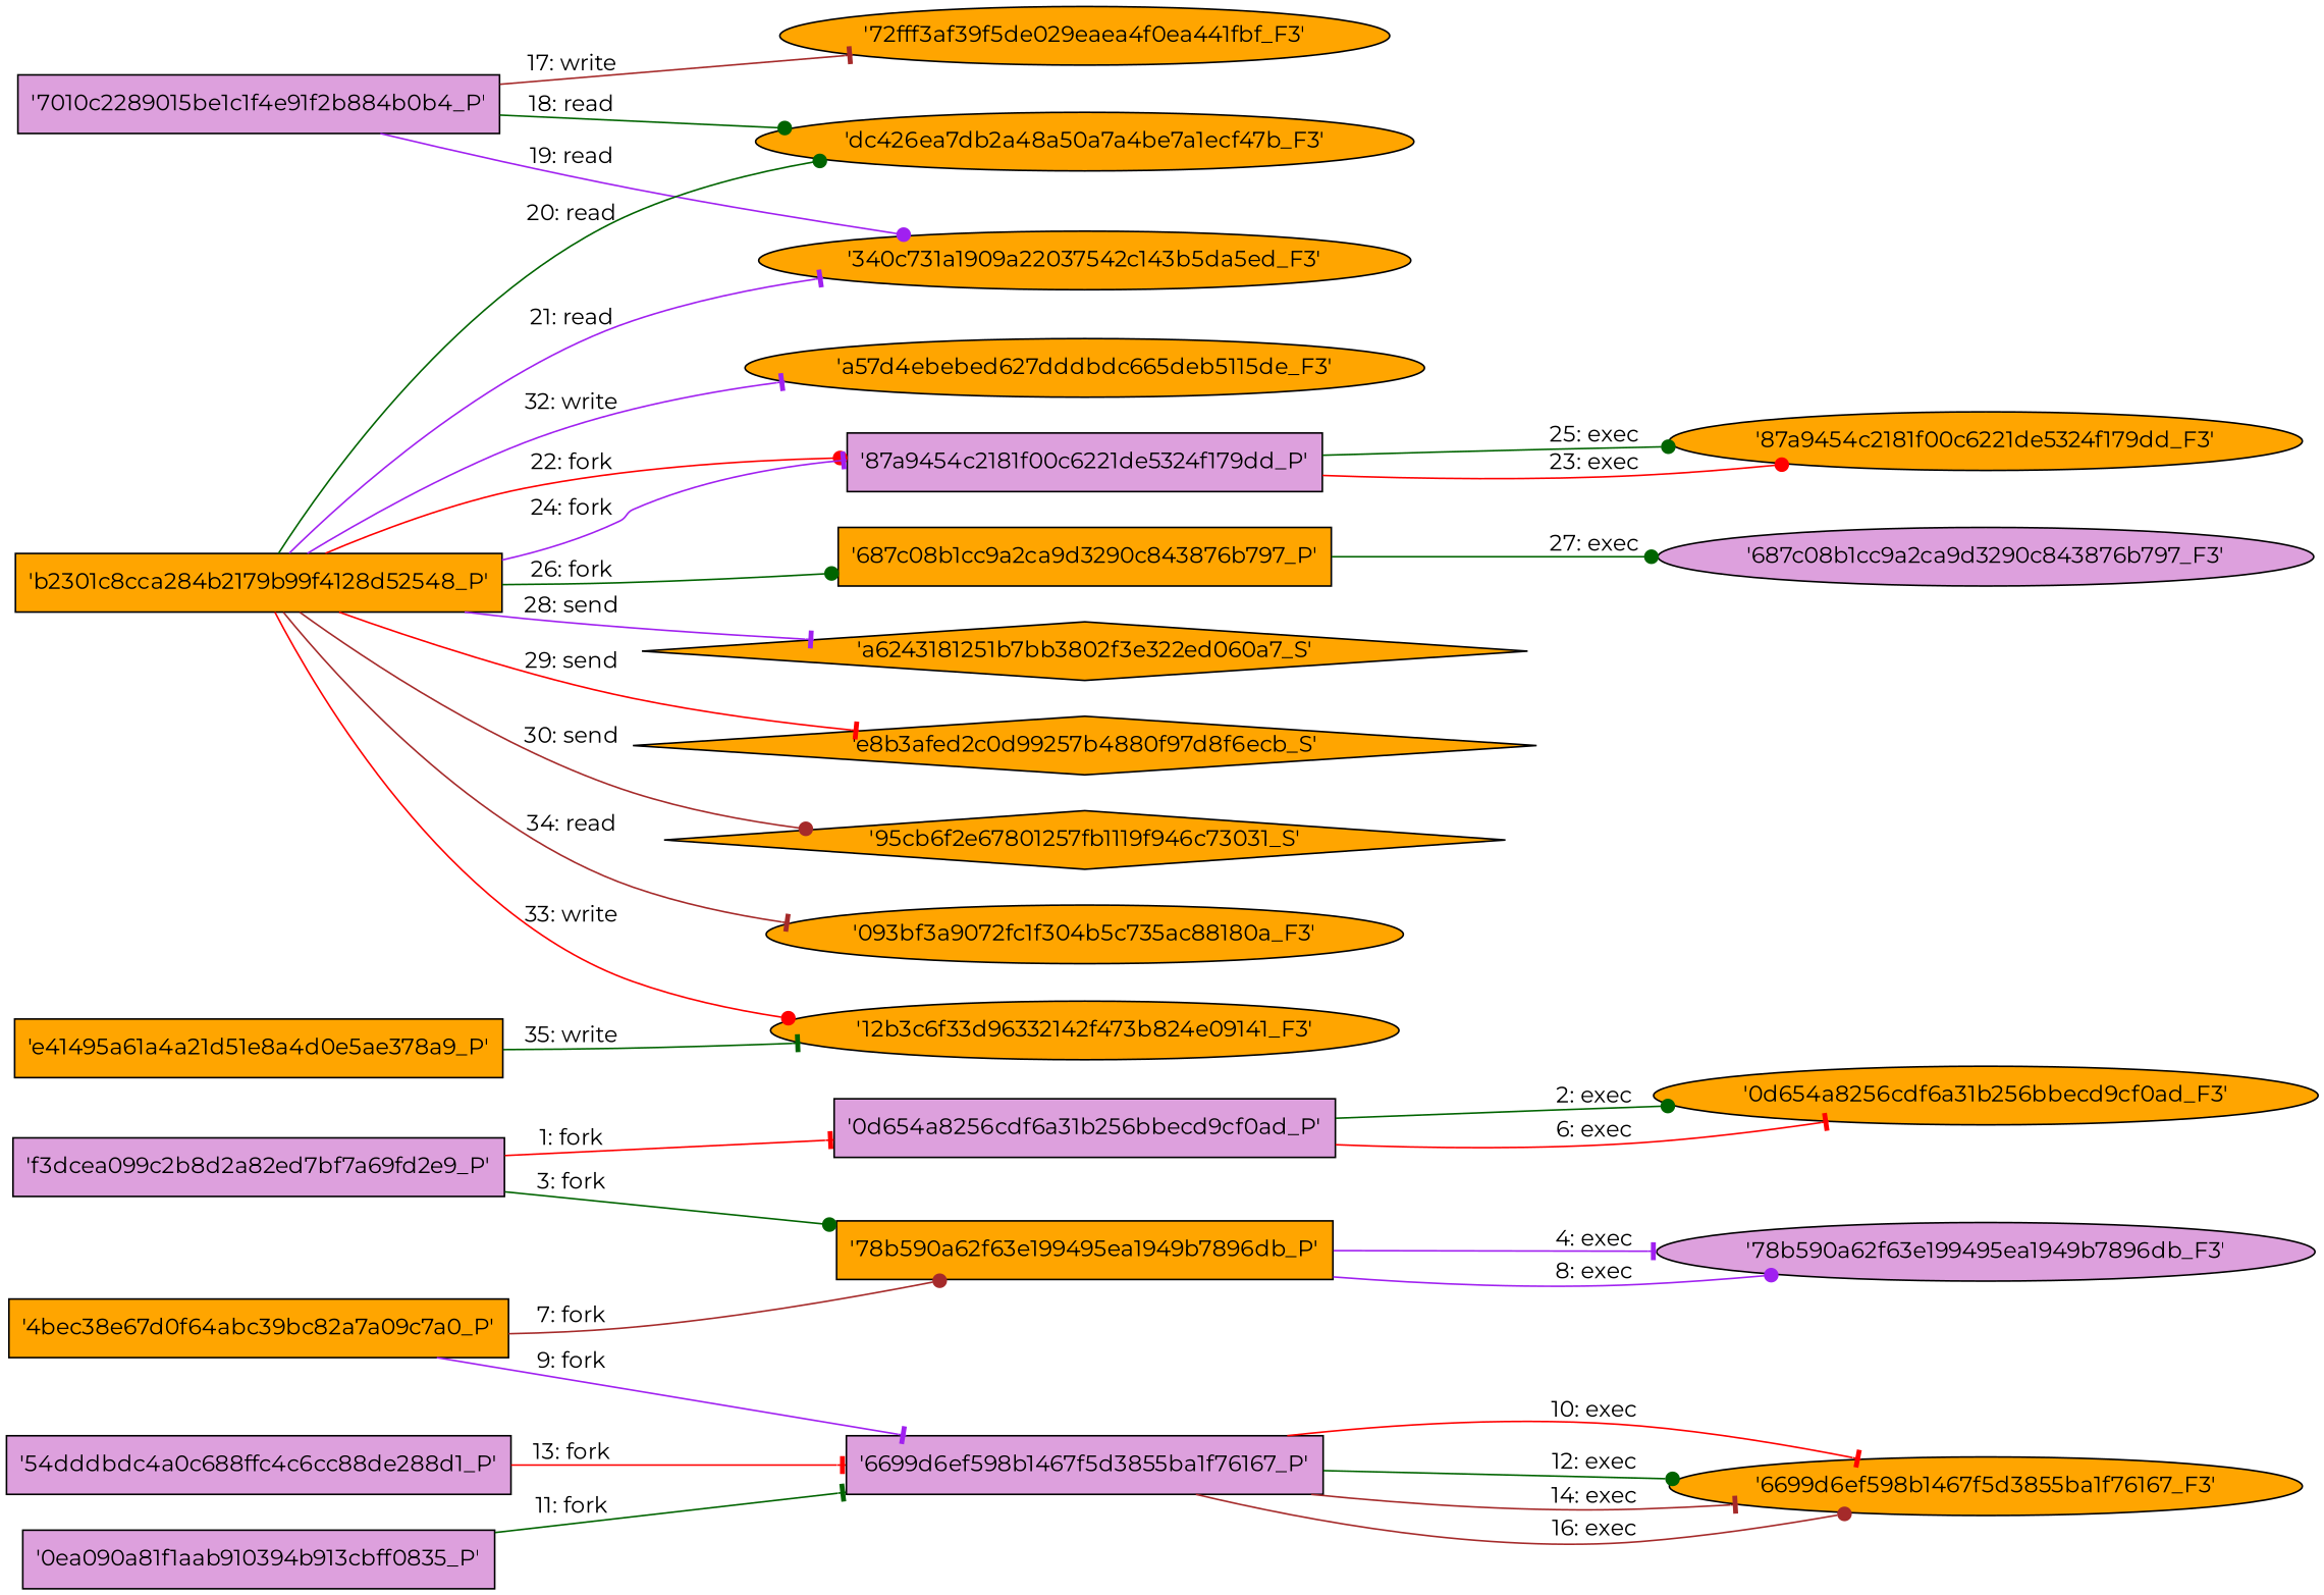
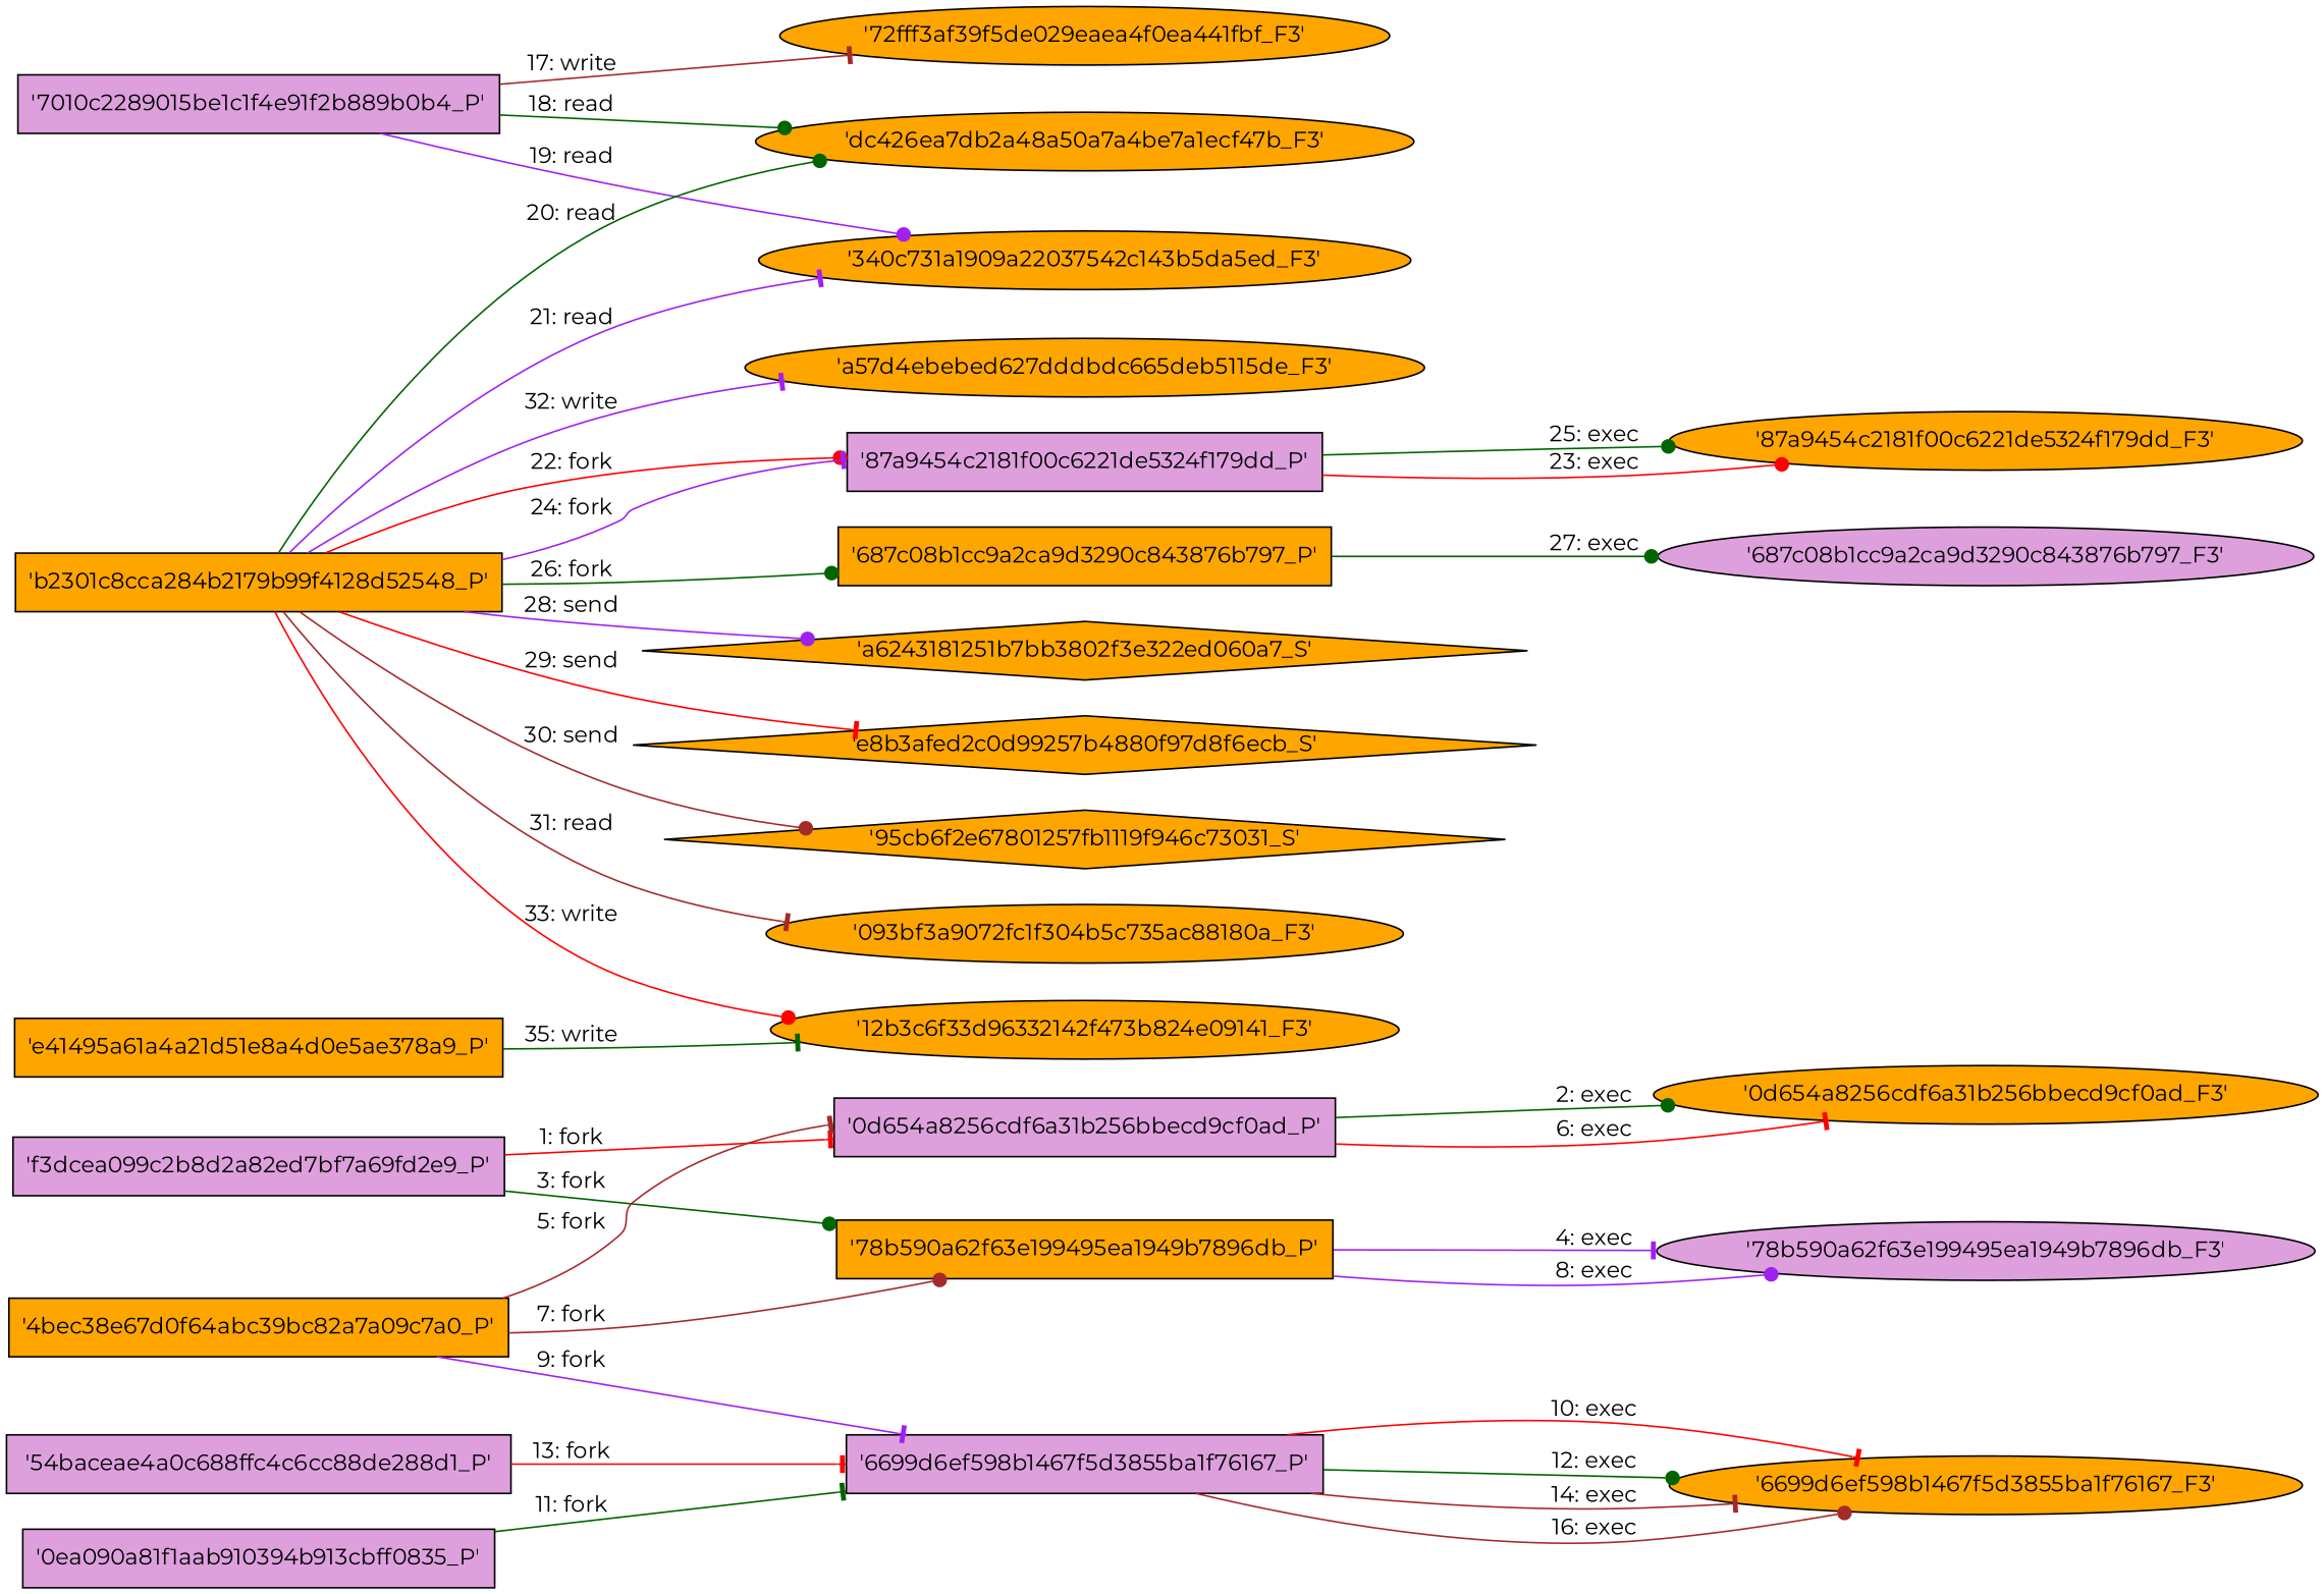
  digraph {
    engine=neato
    fixedsize=false
    fontname=Montserrat
    fontsize=10
    nodesep=0.3
    rankdir=LR
    ranksep=0
    splines=true
    node [fillcolor=orange fontname=Montserrat node_type=Process shape=box style=filled]
    edge [arrowhead=tee color=darkgreen fontname=Montserrat]
    "'f3dcea099c2b8d2a82ed7bf7a69fd2e9_P'" [fillcolor=plum]
    "'0d654a8256cdf6a31b256bbecd9cf0ad_P'" [fillcolor=plum]
    "'78b590a62f63e199495ea1949b7896db_P'"
    "'0d654a8256cdf6a31b256bbecd9cf0ad_F3'" [node_type=File shape=ellipse]
    "'78b590a62f63e199495ea1949b7896db_F3'" [fillcolor=plum node_type=File shape=ellipse]
    "'4bec38e67d0f64abc39bc82a7a09c7a0_P'"
    "'6699d6ef598b1467f5d3855ba1f76167_P'" [fillcolor=plum]
    "'6699d6ef598b1467f5d3855ba1f76167_F3'" [node_type=File shape=ellipse]
    "'0ea090a81f1aab910394b913cbff0835_P'" [fillcolor=plum]
-   "'54baceae4a0c688ffc4c6cc88de288d1_P'" [fillcolor=plum label="'54dddbdc4a0c688ffc4c6cc88de288d1_P'"]
-   "'7010c2289015be1c1f4e91f2b884b0b4_P'" [fillcolor=plum]
+   "'54baceae4a0c688ffc4c6cc88de288d1_P'" [fillcolor=plum]
+   "'7010c2289015be1c1f4e91f2b884b0b4_P'" [fillcolor=plum label="'7010c2289015be1c1f4e91f2b889b0b4_P'"]
    "'72fff3af39f5de029eaea4f0ea441fbf_F3'" [node_type=file shape=ellipse]
    "'dc426ea7db2a48a50a7a4be7a1ecf47b_F3'" [node_type=file shape=ellipse]
    "'340c731a1909a22037542c143b5da5ed_F3'" [node_type=file shape=ellipse]
    "'b2301c8cca284b2179b99f4128d52548_P'"
    "'87a9454c2181f00c6221de5324f179dd_P'" [fillcolor=plum]
    "'687c08b1cc9a2ca9d3290c843876b797_P'"
    "'a6243181251b7bb3802f3e322ed060a7_S'" [node_type=Socket shape=diamond]
    "'e8b3afed2c0d99257b4880f97d8f6ecb_S'" [node_type=Socket shape=diamond]
    "'95cb6f2e67801257fb1119f946c73031_S'" [node_type=Socket shape=diamond]
    "'093bf3a9072fc1f304b5c735ac88180a_F3'" [node_type=file shape=ellipse]
    "'a57d4ebebed627dddbdc665deb5115de_F3'" [node_type=file shape=ellipse]
    n23 [label="'12b3c6f33d96332142f473b824e09141_F3'" node_type=file shape=ellipse]
    "'87a9454c2181f00c6221de5324f179dd_F3'" [node_type=File shape=ellipse]
    "'687c08b1cc9a2ca9d3290c843876b797_F3'" [fillcolor=plum node_type=File shape=ellipse]
    "'e41495a61a4a21d51e8a4d0e5ae378a9_P'"
    "'f3dcea099c2b8d2a82ed7bf7a69fd2e9_P'" -> "'0d654a8256cdf6a31b256bbecd9cf0ad_P'" [color=red label="1: fork"]
    "'f3dcea099c2b8d2a82ed7bf7a69fd2e9_P'" -> "'78b590a62f63e199495ea1949b7896db_P'" [arrowhead=dot label="3: fork"]
    "'0d654a8256cdf6a31b256bbecd9cf0ad_P'" -> "'0d654a8256cdf6a31b256bbecd9cf0ad_F3'" [arrowhead=dot label="2: exec"]
    "'0d654a8256cdf6a31b256bbecd9cf0ad_P'" -> "'0d654a8256cdf6a31b256bbecd9cf0ad_F3'" [color=red label="6: exec"]
    "'78b590a62f63e199495ea1949b7896db_P'" -> "'78b590a62f63e199495ea1949b7896db_F3'" [color=purple label="4: exec"]
    "'78b590a62f63e199495ea1949b7896db_P'" -> "'78b590a62f63e199495ea1949b7896db_F3'" [arrowhead=dot color=purple label="8: exec"]
+   "'4bec38e67d0f64abc39bc82a7a09c7a0_P'" -> "'0d654a8256cdf6a31b256bbecd9cf0ad_P'" [color=brown label="5: fork"]
    "'4bec38e67d0f64abc39bc82a7a09c7a0_P'" -> "'78b590a62f63e199495ea1949b7896db_P'" [arrowhead=dot color=brown label="7: fork"]
    "'4bec38e67d0f64abc39bc82a7a09c7a0_P'" -> "'6699d6ef598b1467f5d3855ba1f76167_P'" [color=purple label="9: fork"]
    "'6699d6ef598b1467f5d3855ba1f76167_P'" -> "'6699d6ef598b1467f5d3855ba1f76167_F3'" [color=red label="10: exec"]
    "'6699d6ef598b1467f5d3855ba1f76167_P'" -> "'6699d6ef598b1467f5d3855ba1f76167_F3'" [arrowhead=dot label="12: exec"]
    "'6699d6ef598b1467f5d3855ba1f76167_P'" -> "'6699d6ef598b1467f5d3855ba1f76167_F3'" [color=brown label="14: exec"]
    "'6699d6ef598b1467f5d3855ba1f76167_P'" -> "'6699d6ef598b1467f5d3855ba1f76167_F3'" [arrowhead=dot color=brown label="16: exec"]
    "'0ea090a81f1aab910394b913cbff0835_P'" -> "'6699d6ef598b1467f5d3855ba1f76167_P'" [label="11: fork"]
    "'54baceae4a0c688ffc4c6cc88de288d1_P'" -> "'6699d6ef598b1467f5d3855ba1f76167_P'" [color=red label="13: fork"]
    "'7010c2289015be1c1f4e91f2b884b0b4_P'" -> "'72fff3af39f5de029eaea4f0ea441fbf_F3'" [color=brown label="17: write"]
    "'7010c2289015be1c1f4e91f2b884b0b4_P'" -> "'dc426ea7db2a48a50a7a4be7a1ecf47b_F3'" [arrowhead=dot label="18: read"]
    "'7010c2289015be1c1f4e91f2b884b0b4_P'" -> "'340c731a1909a22037542c143b5da5ed_F3'" [arrowhead=dot color=purple label="19: read"]
    "'b2301c8cca284b2179b99f4128d52548_P'" -> "'dc426ea7db2a48a50a7a4be7a1ecf47b_F3'" [arrowhead=dot label="20: read"]
    "'b2301c8cca284b2179b99f4128d52548_P'" -> "'340c731a1909a22037542c143b5da5ed_F3'" [color=purple label="21: read"]
    "'b2301c8cca284b2179b99f4128d52548_P'" -> "'87a9454c2181f00c6221de5324f179dd_P'" [arrowhead=dot color=red label="22: fork"]
    "'b2301c8cca284b2179b99f4128d52548_P'" -> "'87a9454c2181f00c6221de5324f179dd_P'" [color=purple label="24: fork"]
    "'b2301c8cca284b2179b99f4128d52548_P'" -> "'687c08b1cc9a2ca9d3290c843876b797_P'" [arrowhead=dot label="26: fork"]
-   "'b2301c8cca284b2179b99f4128d52548_P'" -> "'a6243181251b7bb3802f3e322ed060a7_S'" [color=purple label="28: send"]
+   "'b2301c8cca284b2179b99f4128d52548_P'" -> "'a6243181251b7bb3802f3e322ed060a7_S'" [arrowhead=dot color=purple label="28: send"]
    "'b2301c8cca284b2179b99f4128d52548_P'" -> "'e8b3afed2c0d99257b4880f97d8f6ecb_S'" [color=red label="29: send"]
    "'b2301c8cca284b2179b99f4128d52548_P'" -> "'95cb6f2e67801257fb1119f946c73031_S'" [arrowhead=dot color=brown label="30: send"]
-   "'b2301c8cca284b2179b99f4128d52548_P'" -> "'093bf3a9072fc1f304b5c735ac88180a_F3'" [color=brown label="34: read"]
+   "'b2301c8cca284b2179b99f4128d52548_P'" -> "'093bf3a9072fc1f304b5c735ac88180a_F3'" [color=brown label="31: read"]
    "'b2301c8cca284b2179b99f4128d52548_P'" -> "'a57d4ebebed627dddbdc665deb5115de_F3'" [color=purple label="32: write"]
    "'b2301c8cca284b2179b99f4128d52548_P'" -> n23 [arrowhead=dot color=red label="33: write"]
    "'87a9454c2181f00c6221de5324f179dd_P'" -> "'87a9454c2181f00c6221de5324f179dd_F3'" [arrowhead=dot color=red label="23: exec"]
    "'87a9454c2181f00c6221de5324f179dd_P'" -> "'87a9454c2181f00c6221de5324f179dd_F3'" [arrowhead=dot label="25: exec"]
    "'687c08b1cc9a2ca9d3290c843876b797_P'" -> "'687c08b1cc9a2ca9d3290c843876b797_F3'" [arrowhead=dot label="27: exec"]
    "'e41495a61a4a21d51e8a4d0e5ae378a9_P'" -> n23 [label="35: write"]
  }
